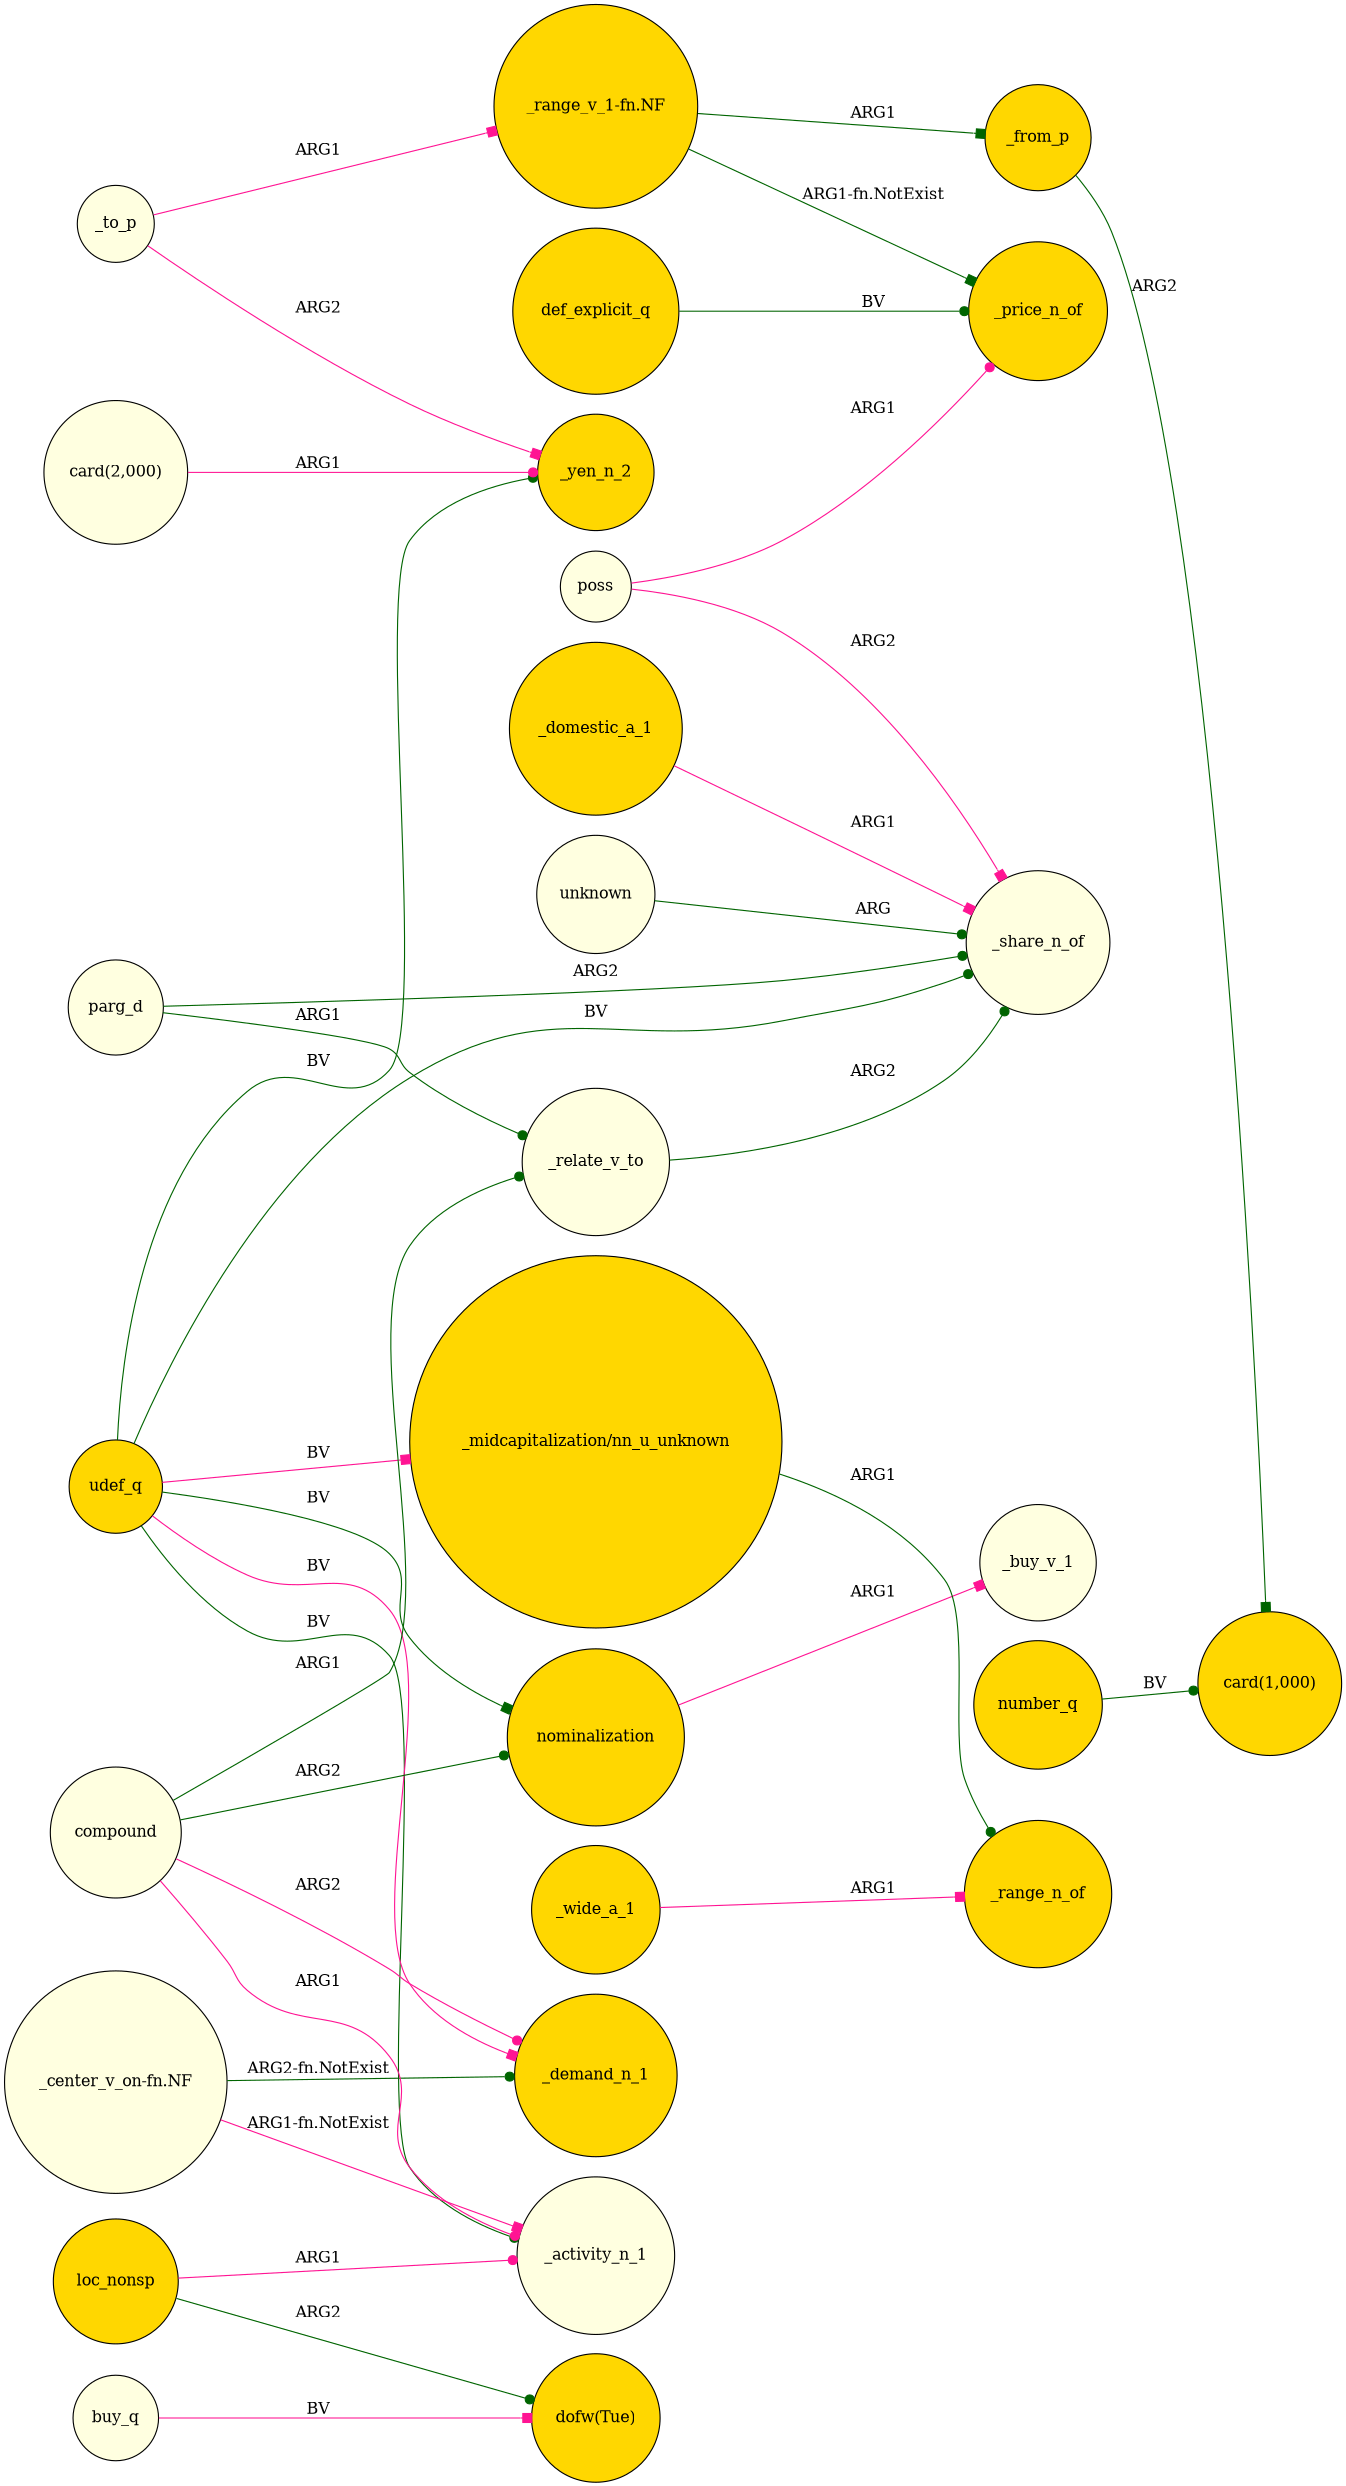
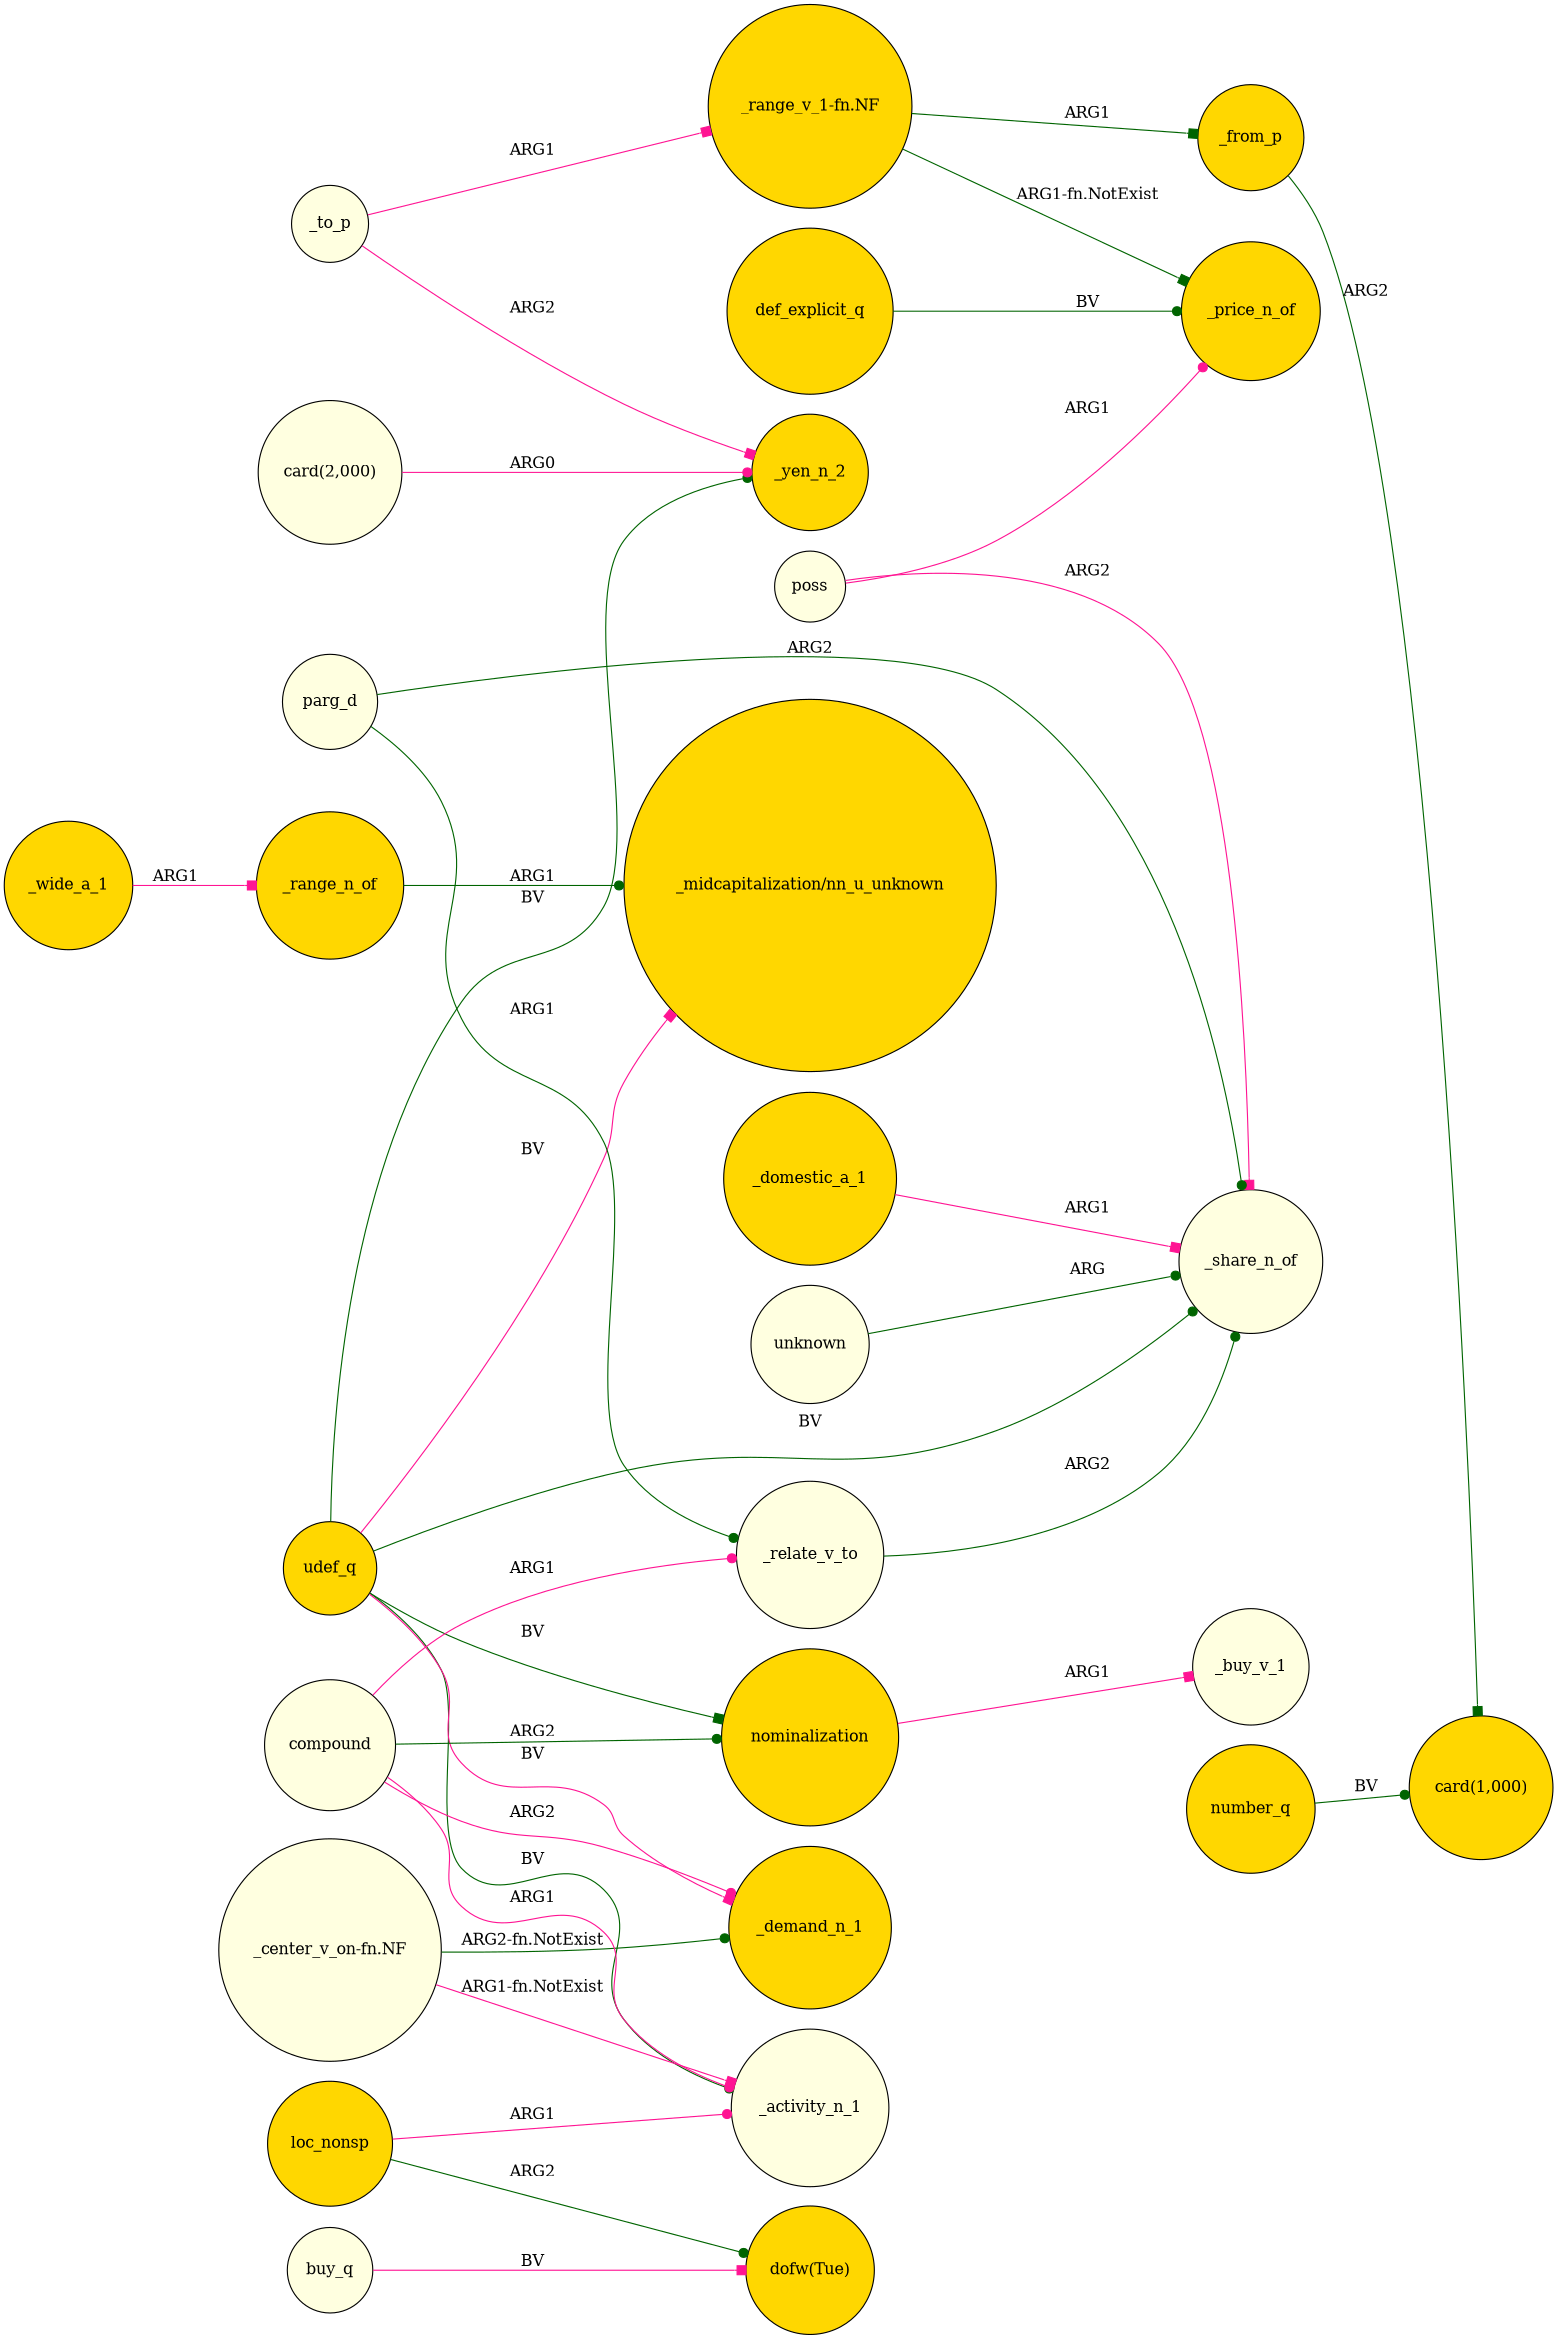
  digraph {
    rankdir=LR
    node [fillcolor=gold shape=circle style=filled]
    edge [arrowhead=dot color=darkgreen]
    udef_q
    _yen_n_2
    _activity_n_1 [fillcolor=lightyellow]
    _share_n_of [fillcolor=lightyellow]
    nominalization
    "_midcapitalization/nn_u_unknown"
    _demand_n_1
    _buy_v_1 [fillcolor=lightyellow]
    poss [fillcolor=lightyellow]
    _price_n_of
    "_center_v_on-fn.NF" [fillcolor=lightyellow]
    _range_n_of
    _relate_v_to [fillcolor=lightyellow]
    parg_d [fillcolor=lightyellow]
    _wide_a_1
    "_range_v_1-fn.NF"
    _from_p
    "card(1,000)"
    compound [fillcolor=lightyellow]
    n20 [fillcolor=lightyellow label=buy_q]
    "dofw(Tue)"
    _to_p [fillcolor=lightyellow]
    _domestic_a_1
    def_explicit_q
    loc_nonsp
    number_q
    "card(2,000)" [fillcolor=lightyellow]
    unknown [fillcolor=lightyellow]
    udef_q -> _yen_n_2 [label=BV]
    udef_q -> _activity_n_1 [label=BV]
    udef_q -> _share_n_of [label=BV]
    udef_q -> nominalization [arrowhead=box label=BV]
    udef_q -> "_midcapitalization/nn_u_unknown" [arrowhead=box color=deeppink label=BV]
    udef_q -> _demand_n_1 [arrowhead=box color=deeppink label=BV]
    nominalization -> _buy_v_1 [arrowhead=box color=deeppink label=ARG1]
    poss -> _share_n_of [arrowhead=box color=deeppink label=ARG2]
    poss -> _price_n_of [color=deeppink label=ARG1]
    "_center_v_on-fn.NF" -> _activity_n_1 [arrowhead=box color=deeppink label="ARG1-fn.NotExist"]
    "_center_v_on-fn.NF" -> _demand_n_1 [label="ARG2-fn.NotExist"]
-   "_midcapitalization/nn_u_unknown" -> _range_n_of [label=ARG1]
+   _range_n_of -> "_midcapitalization/nn_u_unknown" [label=ARG1]
    _relate_v_to -> _share_n_of [label=ARG2]
    parg_d -> _share_n_of [label=ARG2]
    parg_d -> _relate_v_to [label=ARG1]
    _wide_a_1 -> _range_n_of [arrowhead=box color=deeppink label=ARG1]
    "_range_v_1-fn.NF" -> _price_n_of [arrowhead=box label="ARG1-fn.NotExist"]
    "_range_v_1-fn.NF" -> _from_p [arrowhead=box label=ARG1]
    _from_p -> "card(1,000)" [arrowhead=box label=ARG2]
    compound -> _activity_n_1 [color=deeppink label=ARG1]
    compound -> nominalization [label=ARG2]
    compound -> _demand_n_1 [color=deeppink label=ARG2]
-   compound -> _relate_v_to [label=ARG1]
+   compound -> _relate_v_to [color=deeppink label=ARG1]
    n20 -> "dofw(Tue)" [arrowhead=box color=deeppink label=BV]
    _to_p -> _yen_n_2 [arrowhead=box color=deeppink label=ARG2]
    _to_p -> "_range_v_1-fn.NF" [arrowhead=box color=deeppink label=ARG1]
    _domestic_a_1 -> _share_n_of [arrowhead=box color=deeppink label=ARG1]
    def_explicit_q -> _price_n_of [label=BV]
    loc_nonsp -> _activity_n_1 [color=deeppink label=ARG1]
    loc_nonsp -> "dofw(Tue)" [label=ARG2]
    number_q -> "card(1,000)" [label=BV]
-   "card(2,000)" -> _yen_n_2 [color=deeppink label=ARG1]
+   "card(2,000)" -> _yen_n_2 [color=deeppink label=ARG0]
    unknown -> _share_n_of [label=ARG]
  }
